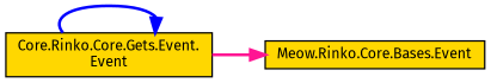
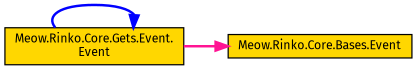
  digraph {
    rankdir=LR
    fontname="Fira Sans"
    node [color=black fillcolor=gold fontname="Fira Sans" fontsize=10 shape=record style=filled]
    edge [fontname="Fira Sans" fontsize=10 labelfontname=Helvetica labelfontsize=10 style=bold]
-   n1 [fontcolor=black height=0.2 label="Core.Rinko.Core.Gets.Event.\lEvent" width=0.4]
+   n1 [fontcolor=black height=0.2 label="Meow.Rinko.Core.Gets.Event.\lEvent" width=0.4]
    n2 [height=0.2 label="Meow.Rinko.Core.Bases.Event" width=0.4]
    n1 -> n1 [color=blue]
    n1 -> n2 [color=deeppink]
  }
